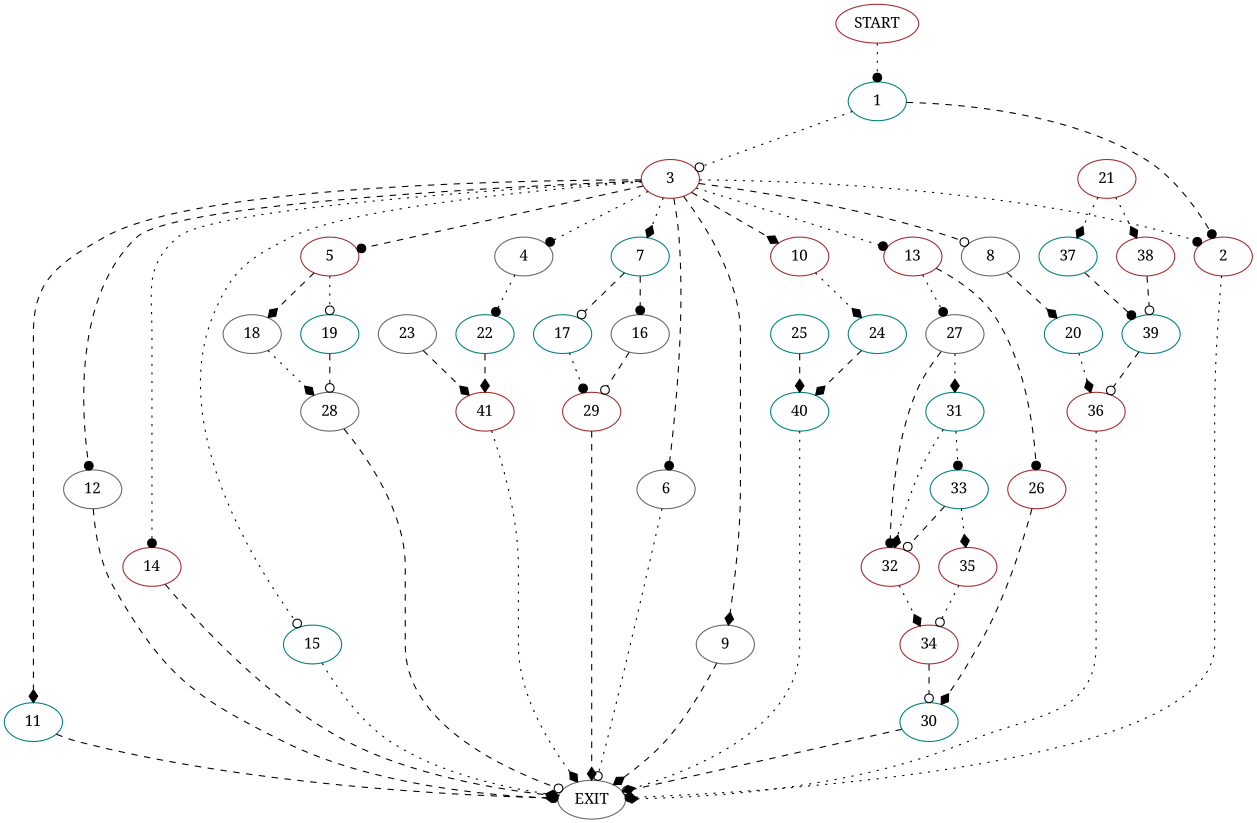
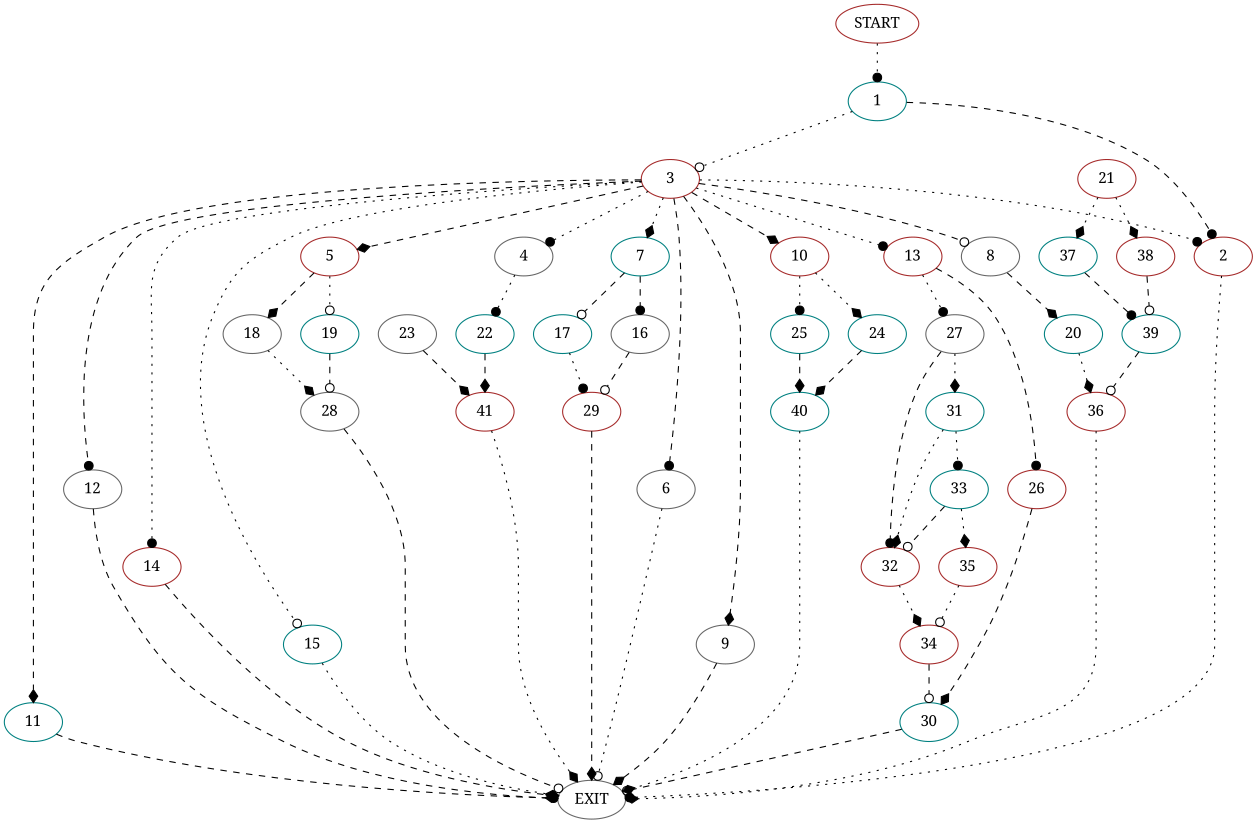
  digraph {
    fontname="Noto Serif"
    node [color=brown fontname="Noto Serif"]
    edge [arrowhead=diamond fontname="Noto Serif" style=dashed]
    n1 [label=START]
    1 [color=teal]
    2
    3
    n5 [color=gray40 label=EXIT]
    4 [color=gray40]
    5
    6 [color=gray40]
    7 [color=teal]
    8 [color=gray40]
    9 [color=gray40]
    10
    11 [color=teal]
    12 [color=gray40]
    13
    14
    15 [color=teal]
    22 [color=teal]
    18 [color=gray40]
    19 [color=teal]
    16 [color=gray40]
    17 [color=teal]
    20 [color=teal]
    24 [color=teal]
    25 [color=teal]
    26
    27 [color=gray40]
    41
    23 [color=gray40]
    28 [color=gray40]
    29
    36
    21
    37 [color=teal]
    38
    40 [color=teal]
    30 [color=teal]
    31 [color=teal]
    32
    39 [color=teal]
    33 [color=teal]
    34
    35
    n1 -> 1 [arrowhead=dot style=dotted]
    1 -> 2 [arrowhead=dot]
    1 -> 3 [arrowhead=odot style=dotted]
    2 -> n5 [arrowhead=dot style=dotted]
    3 -> 2 [arrowhead=dot style=dotted]
    3 -> 4 [arrowhead=dot style=dotted]
-   3 -> 5 [arrowhead=dot]
+   3 -> 5
    3 -> 6 [arrowhead=dot]
    3 -> 7 [style=dotted]
    3 -> 8 [arrowhead=odot]
    3 -> 9
    3 -> 10
    3 -> 11
    3 -> 12 [arrowhead=dot]
    3 -> 13 [arrowhead=dot style=dotted]
    3 -> 14 [arrowhead=dot style=dotted]
    3 -> 15 [arrowhead=odot style=dotted]
    4 -> 22 [arrowhead=dot style=dotted]
    5 -> 18
    5 -> 19 [arrowhead=odot style=dotted]
    6 -> n5 [arrowhead=odot style=dotted]
    7 -> 16 [arrowhead=dot]
    7 -> 17 [arrowhead=odot]
    8 -> 20
    9 -> n5
    10 -> 24 [style=dotted]
+   10 -> 25 [arrowhead=dot style=dotted]
    11 -> n5
    12 -> n5 [arrowhead=dot]
    13 -> 26 [arrowhead=dot]
    13 -> 27 [arrowhead=dot style=dotted]
    14 -> n5
    15 -> n5 [style=dotted]
    22 -> 41
    18 -> 28 [style=dotted]
    19 -> 28 [arrowhead=odot]
    16 -> 29 [arrowhead=odot]
    17 -> 29 [arrowhead=dot style=dotted]
    20 -> 36 [style=dotted]
    24 -> 40
    25 -> 40
    26 -> 30
    27 -> 31 [style=dotted]
    27 -> 32 [arrowhead=dot]
    41 -> n5 [style=dotted]
    23 -> 41
    28 -> n5 [arrowhead=odot]
    29 -> n5
    36 -> n5 [style=dotted]
    21 -> 37 [style=dotted]
    21 -> 38 [style=dotted]
    37 -> 39 [arrowhead=dot]
    38 -> 39 [arrowhead=odot]
    40 -> n5 [style=dotted]
    30 -> n5 [arrowhead=odot]
    31 -> 32 [style=dotted]
    31 -> 33 [arrowhead=dot style=dotted]
    32 -> 34 [style=dotted]
    39 -> 36 [arrowhead=odot]
    33 -> 32 [arrowhead=odot]
    33 -> 35 [style=dotted]
    34 -> 30 [arrowhead=odot]
    35 -> 34 [arrowhead=odot style=dotted]
  }
